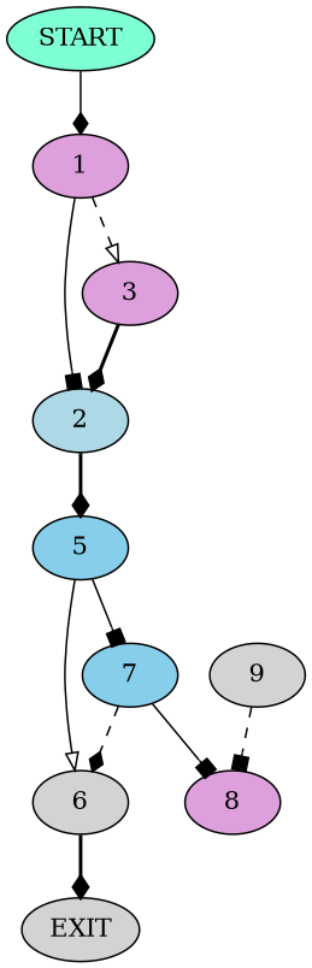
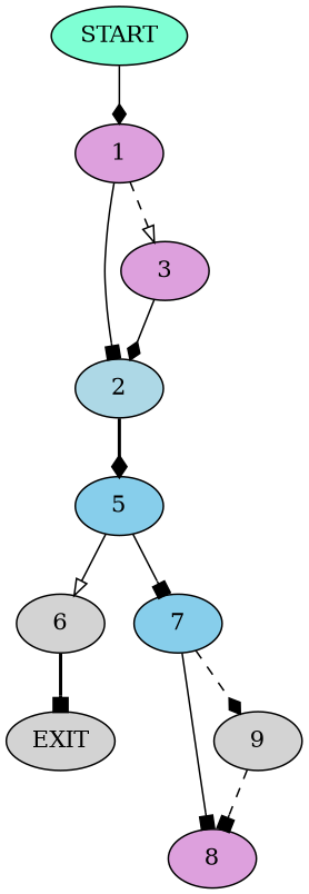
  digraph {
    node [fillcolor=plum style=filled]
    edge [arrowhead=box style=solid]
    n1 [fillcolor=aquamarine label=START]
    1
    2 [fillcolor=lightblue]
    3
    n5 [fillcolor=lightgrey label=EXIT]
    5 [fillcolor=skyblue]
    6 [fillcolor=lightgrey]
    7 [fillcolor=skyblue]
    8
    9 [fillcolor=lightgrey]
    n1 -> 1 [arrowhead=diamond]
    1 -> 2
    1 -> 3 [arrowhead=onormal style=dashed]
    2 -> 5 [arrowhead=diamond style=bold]
-   3 -> 2 [arrowhead=diamond style=bold]
+   3 -> 2 [arrowhead=diamond]
    5 -> 6 [arrowhead=onormal]
    5 -> 7
-   6 -> n5 [arrowhead=diamond style=bold]
+   6 -> n5 [style=bold]
    7 -> 8
-   7 -> 6 [arrowhead=diamond style=dashed]
+   7 -> 9 [arrowhead=diamond style=dashed]
    9 -> 8 [style=dashed]
  }
